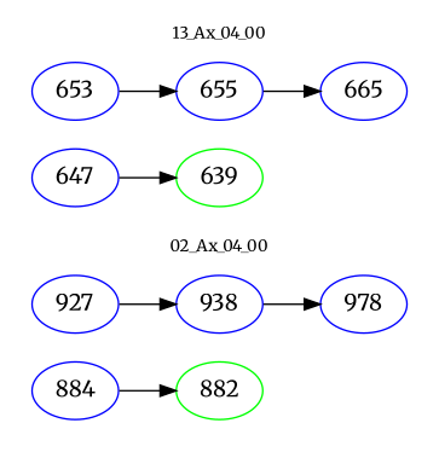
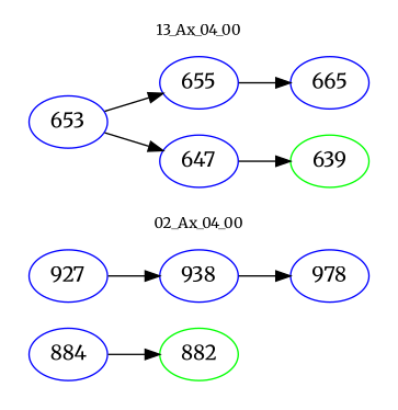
  digraph {
    fontname=Merriweather
    rankdir=LR
    node [color=blue fontname=Merriweather]
    edge [color=black fontname=Merriweather]
    n1 [label=927]
    n2 [label=884]
    n3 [label=938]
    n4 [color=green label=882]
    n5 [label=978]
    n6 [label=653]
    n7 [label=647]
    n8 [label=655]
    n9 [color=green label=639]
    n10 [label=665]
    subgraph cluster_1 {
      color=white
      fontsize=10
      label="02_Ax_04_00"
      n1
      n2
      n3
      n4
      n5
    }
    subgraph cluster_2 {
      color=white
      fontsize=10
      label="13_Ax_04_00"
      n6
      n7
      n8
      n9
      n10
    }
    n1 -> n3
    n2 -> n4
    n3 -> n5
+   n6 -> n7
    n6 -> n8
    n7 -> n9
    n8 -> n10
  }
